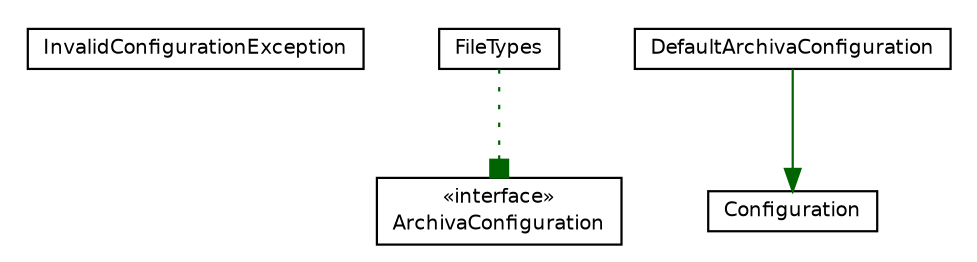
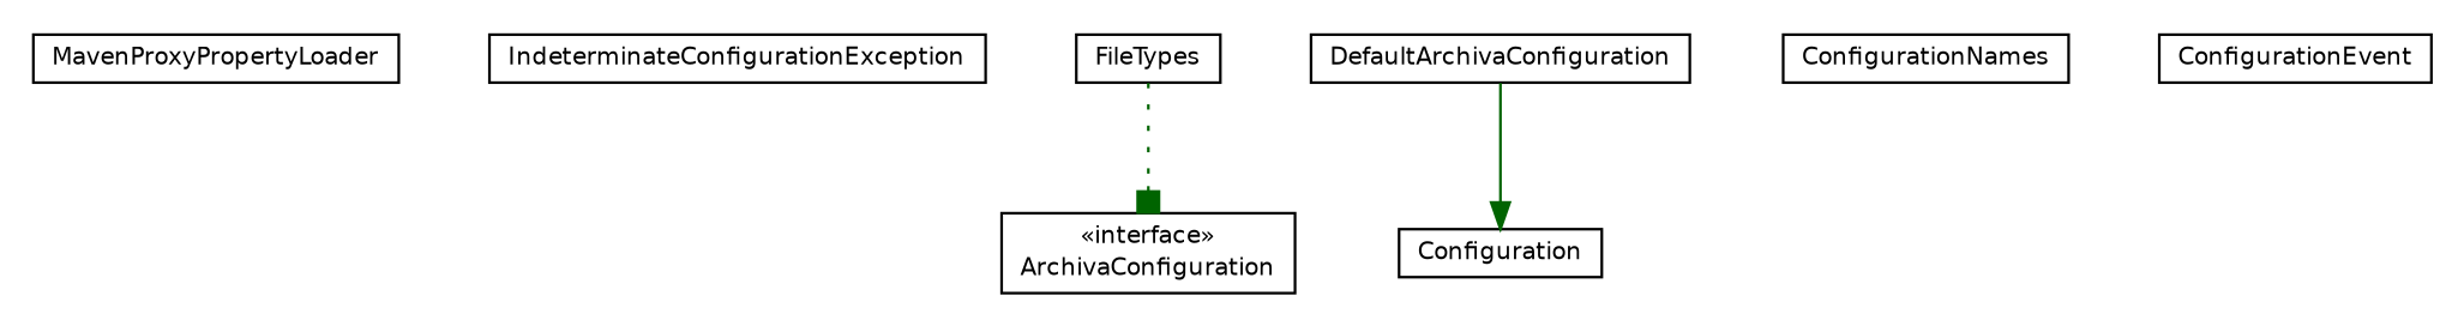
  digraph {
    node [fontcolor=black fontname=Helvetica fontsize=9.0 shape=plaintext]
    edge [color=darkgreen fontcolor=black fontname=Helvetica fontsize=10.0 headport=p labelfontname=Helvetica labelfontsize=10 tailport=p]
-   n2 [label=<<table border="0" cellborder="1" cellspacing="0" cellpadding="2" port="p" href="./InvalidConfigurationException.html"> 		<tr><td><table border="0" cellspacing="0" cellpadding="1"> 			<tr><td> InvalidConfigurationException </td></tr> 		</table></td></tr> 		</table>>]
+   n1 [label=<<table border="0" cellborder="1" cellspacing="0" cellpadding="2" port="p" href="./MavenProxyPropertyLoader.html"> 		<tr><td><table border="0" cellspacing="0" cellpadding="1"> 			<tr><td> MavenProxyPropertyLoader </td></tr> 		</table></td></tr> 		</table>>]
+   n3 [label=<<table border="0" cellborder="1" cellspacing="0" cellpadding="2" port="p" href="./IndeterminateConfigurationException.html"> 		<tr><td><table border="0" cellspacing="0" cellpadding="1"> 			<tr><td> IndeterminateConfigurationException </td></tr> 		</table></td></tr> 		</table>>]
    n4 [label=<<table border="0" cellborder="1" cellspacing="0" cellpadding="2" port="p" href="./FileTypes.html"> 		<tr><td><table border="0" cellspacing="0" cellpadding="1"> 			<tr><td> FileTypes </td></tr> 		</table></td></tr> 		</table>>]
    n5 [label=<<table border="0" cellborder="1" cellspacing="0" cellpadding="2" port="p" href="./ArchivaConfiguration.html"> 		<tr><td><table border="0" cellspacing="0" cellpadding="1"> 			<tr><td> &laquo;interface&raquo; </td></tr> 			<tr><td> ArchivaConfiguration </td></tr> 		</table></td></tr> 		</table>>]
    n6 [label=<<table border="0" cellborder="1" cellspacing="0" cellpadding="2" port="p" href="./DefaultArchivaConfiguration.html"> 		<tr><td><table border="0" cellspacing="0" cellpadding="1"> 			<tr><td> DefaultArchivaConfiguration </td></tr> 		</table></td></tr> 		</table>>]
    n7 [label=<<table border="0" cellborder="1" cellspacing="0" cellpadding="2" port="p" href="http://java.sun.com/j2se/1.4.2/docs/api/org/apache/maven/archiva/configuration/Configuration.html"> 		<tr><td><table border="0" cellspacing="0" cellpadding="1"> 			<tr><td> Configuration </td></tr> 		</table></td></tr> 		</table>>]
+   n8 [label=<<table border="0" cellborder="1" cellspacing="0" cellpadding="2" port="p" href="./ConfigurationNames.html"> 		<tr><td><table border="0" cellspacing="0" cellpadding="1"> 			<tr><td> ConfigurationNames </td></tr> 		</table></td></tr> 		</table>>]
+   n9 [label=<<table border="0" cellborder="1" cellspacing="0" cellpadding="2" port="p" href="./ConfigurationEvent.html"> 		<tr><td><table border="0" cellspacing="0" cellpadding="1"> 			<tr><td> ConfigurationEvent </td></tr> 		</table></td></tr> 		</table>>]
    n4 -> n5 [arrowhead=box style=dotted]
    n6 -> n7 [arrowhead=normal style=solid]
  }
